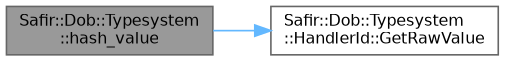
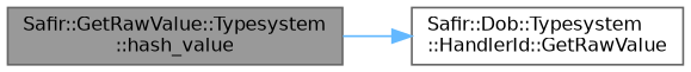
  digraph {
    rankdir=LR
    node [fontname=Helvetica fontsize=10 shape=box style=filled]
-   n1 [color=gray40 fillcolor=grey60 fontcolor=black height=0.2 label="Safir::Dob::Typesystem\l::hash_value" width=0.4]
+   n1 [color=gray40 fillcolor=grey60 fontcolor=black height=0.2 label="Safir::GetRawValue::Typesystem\l::hash_value" width=0.4]
    n2 [color=grey40 fillcolor=white height=0.2 label="Safir::Dob::Typesystem\l::HandlerId::GetRawValue" width=0.4]
    n1 -> n2 [color=steelblue1 fontname=Helvetica fontsize=10 labelfontname=Helvetica labelfontsize=10 style=solid]
  }
